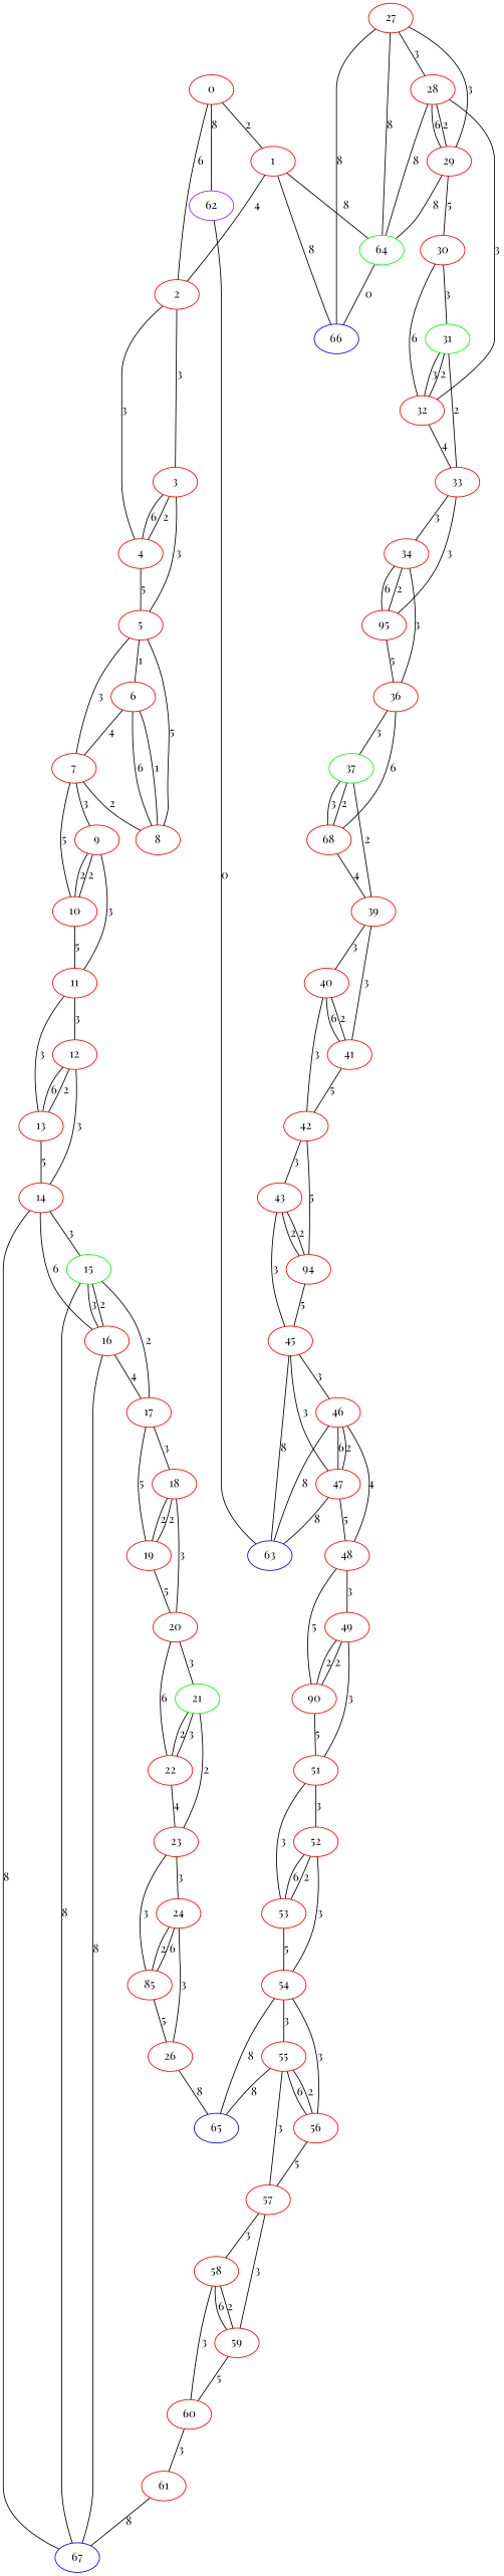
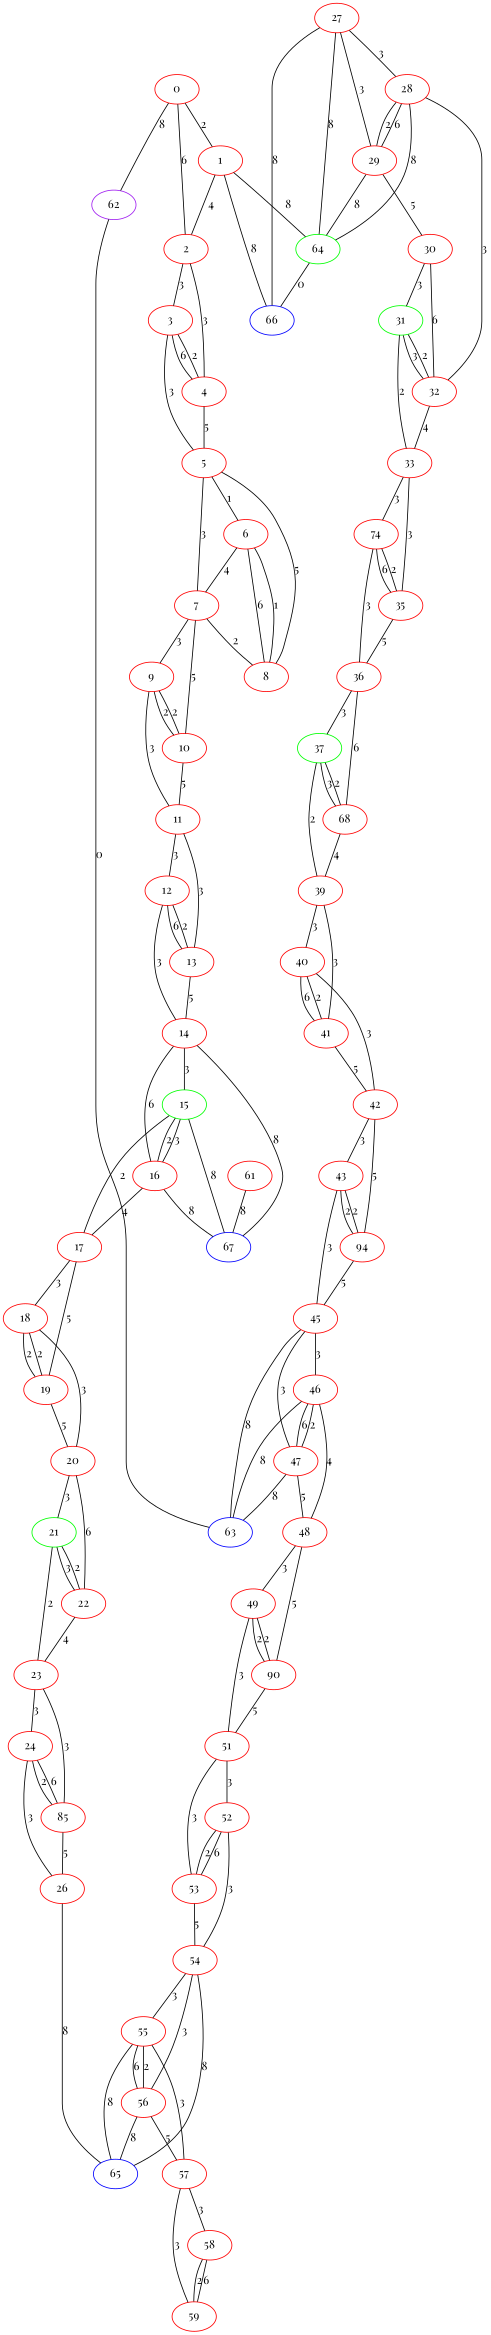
  graph {
    fontname="Playfair Display"
    node [color=red fontname="Playfair Display" weight=1]
    edge [fontname="Playfair Display"]
    0
    1
    2
    62 [color=purple weight=4]
    64 [color=green weight=3]
    66 [color=blue weight=3]
    3
    4
    63 [color=blue weight=3]
    5
    6
    7
    8
    9
    10
    11
    12
    13
    14
    15 [color=green weight=2]
    16
    67 [color=blue weight=3]
    17
    18
    19
    20
    21 [color=green weight=2]
    22
    23
    24
    n31 [label=85]
    26
    65 [color=blue weight=3]
    27
    28
    29
    32
    30
    31 [color=green weight=2]
    33
-   34
-   35 [label=95]
+   34 [label=74]
+   35
    36
    37 [color=green weight=2]
    n45 [label=68]
    39
    40
    41
    42
    43
    n51 [label=94]
    45
    46
    47
    48
    49
    n57 [label=90]
    51
    52
    53
    54
    55
    56
    57
    58
    59
-   60
    61
    0 -- 1 [label=2]
    0 -- 2 [label=6]
    0 -- 62 [label=8]
    1 -- 2 [label=4]
    1 -- 64 [label=8]
    1 -- 66 [label=8]
    2 -- 3 [label=3]
    2 -- 4 [label=3]
    62 -- 63 [label=0]
    64 -- 66 [label=0]
    3 -- 4 [label=6]
    3 -- 4 [label=2]
    3 -- 5 [label=3]
    4 -- 5 [label=5]
    5 -- 6 [label=1]
    5 -- 7 [label=3]
    5 -- 8 [label=5]
    6 -- 7 [label=4]
    6 -- 8 [label=6]
    6 -- 8 [label=1]
    7 -- 8 [label=2]
    7 -- 9 [label=3]
    7 -- 10 [label=5]
    9 -- 10 [label=2]
    9 -- 10 [label=2]
    9 -- 11 [label=3]
    10 -- 11 [label=5]
    11 -- 12 [label=3]
    11 -- 13 [label=3]
    12 -- 13 [label=6]
    12 -- 13 [label=2]
    12 -- 14 [label=3]
    13 -- 14 [label=5]
    14 -- 15 [label=3]
    14 -- 16 [label=6]
    14 -- 67 [label=8]
    15 -- 16 [label=2]
    15 -- 16 [label=3]
    15 -- 67 [label=8]
    15 -- 17 [label=2]
    16 -- 67 [label=8]
    16 -- 17 [label=4]
    17 -- 18 [label=3]
    17 -- 19 [label=5]
    18 -- 19 [label=2]
    18 -- 19 [label=2]
    18 -- 20 [label=3]
    19 -- 20 [label=5]
    20 -- 21 [label=3]
    20 -- 22 [label=6]
    21 -- 22 [label=3]
    21 -- 22 [label=2]
    21 -- 23 [label=2]
    22 -- 23 [label=4]
    23 -- 24 [label=3]
    23 -- n31 [label=3]
    24 -- n31 [label=2]
    24 -- n31 [label=6]
    24 -- 26 [label=3]
    n31 -- 26 [label=5]
    26 -- 65 [label=8]
    27 -- 64 [label=8]
    27 -- 66 [label=8]
    27 -- 28 [label=3]
    27 -- 29 [label=3]
    28 -- 64 [label=8]
    28 -- 29 [label=6]
    28 -- 29 [label=2]
    28 -- 32 [label=3]
    29 -- 64 [label=8]
    29 -- 30 [label=5]
    32 -- 33 [label=4]
    30 -- 32 [label=6]
    30 -- 31 [label=3]
    31 -- 32 [label=2]
    31 -- 32 [label=3]
    31 -- 33 [label=2]
    33 -- 34 [label=3]
    33 -- 35 [label=3]
    34 -- 35 [label=2]
    34 -- 35 [label=6]
    34 -- 36 [label=3]
    35 -- 36 [label=5]
    36 -- 37 [label=3]
    36 -- n45 [label=6]
    37 -- n45 [label=3]
    37 -- n45 [label=2]
    37 -- 39 [label=2]
    n45 -- 39 [label=4]
    39 -- 40 [label=3]
    39 -- 41 [label=3]
    40 -- 41 [label=6]
    40 -- 41 [label=2]
    40 -- 42 [label=3]
    41 -- 42 [label=5]
    42 -- 43 [label=3]
    42 -- n51 [label=5]
    43 -- n51 [label=2]
    43 -- n51 [label=2]
    43 -- 45 [label=3]
    n51 -- 45 [label=5]
    45 -- 63 [label=8]
    45 -- 46 [label=3]
    45 -- 47 [label=3]
    46 -- 63 [label=8]
    46 -- 47 [label=6]
    46 -- 47 [label=2]
    46 -- 48 [label=4]
    47 -- 63 [label=8]
    47 -- 48 [label=5]
    48 -- 49 [label=3]
    48 -- n57 [label=5]
    49 -- n57 [label=2]
    49 -- n57 [label=2]
    49 -- 51 [label=3]
    n57 -- 51 [label=5]
    51 -- 52 [label=3]
    51 -- 53 [label=3]
    52 -- 53 [label=2]
    52 -- 53 [label=6]
    52 -- 54 [label=3]
    53 -- 54 [label=5]
    54 -- 65 [label=8]
    54 -- 55 [label=3]
    54 -- 56 [label=3]
    55 -- 65 [label=8]
    55 -- 56 [label=2]
    55 -- 56 [label=6]
    55 -- 57 [label=3]
+   56 -- 65 [label=8]
    56 -- 57 [label=5]
    57 -- 58 [label=3]
    57 -- 59 [label=3]
    58 -- 59 [label=6]
    58 -- 59 [label=2]
-   58 -- 60 [label=3]
-   59 -- 60 [label=5]
-   60 -- 61 [label=3]
    61 -- 67 [label=8]
  }
